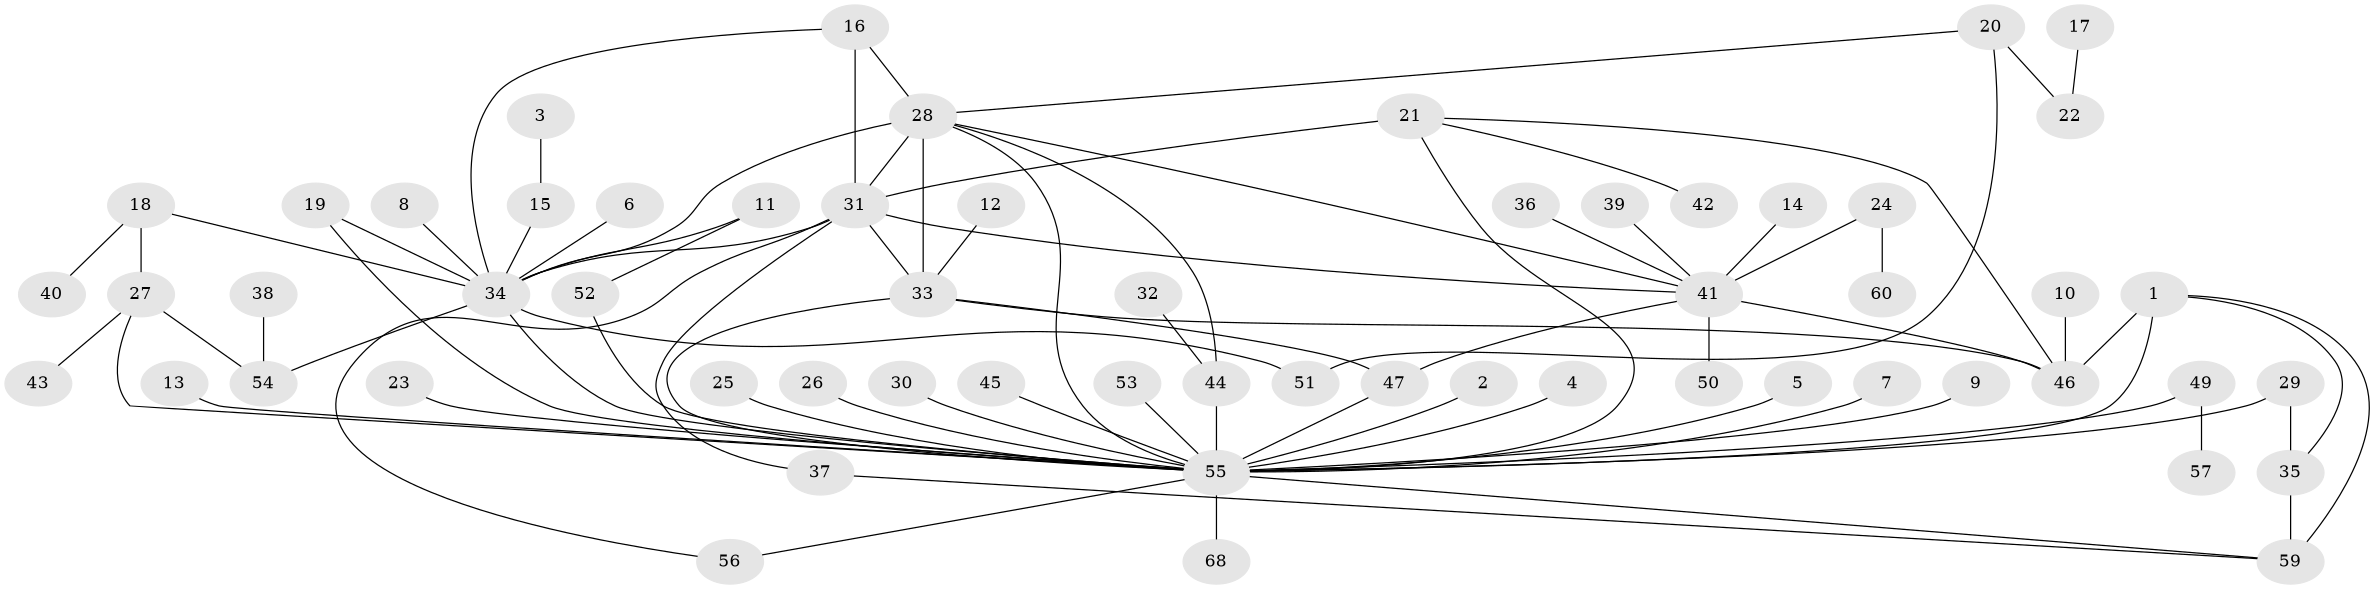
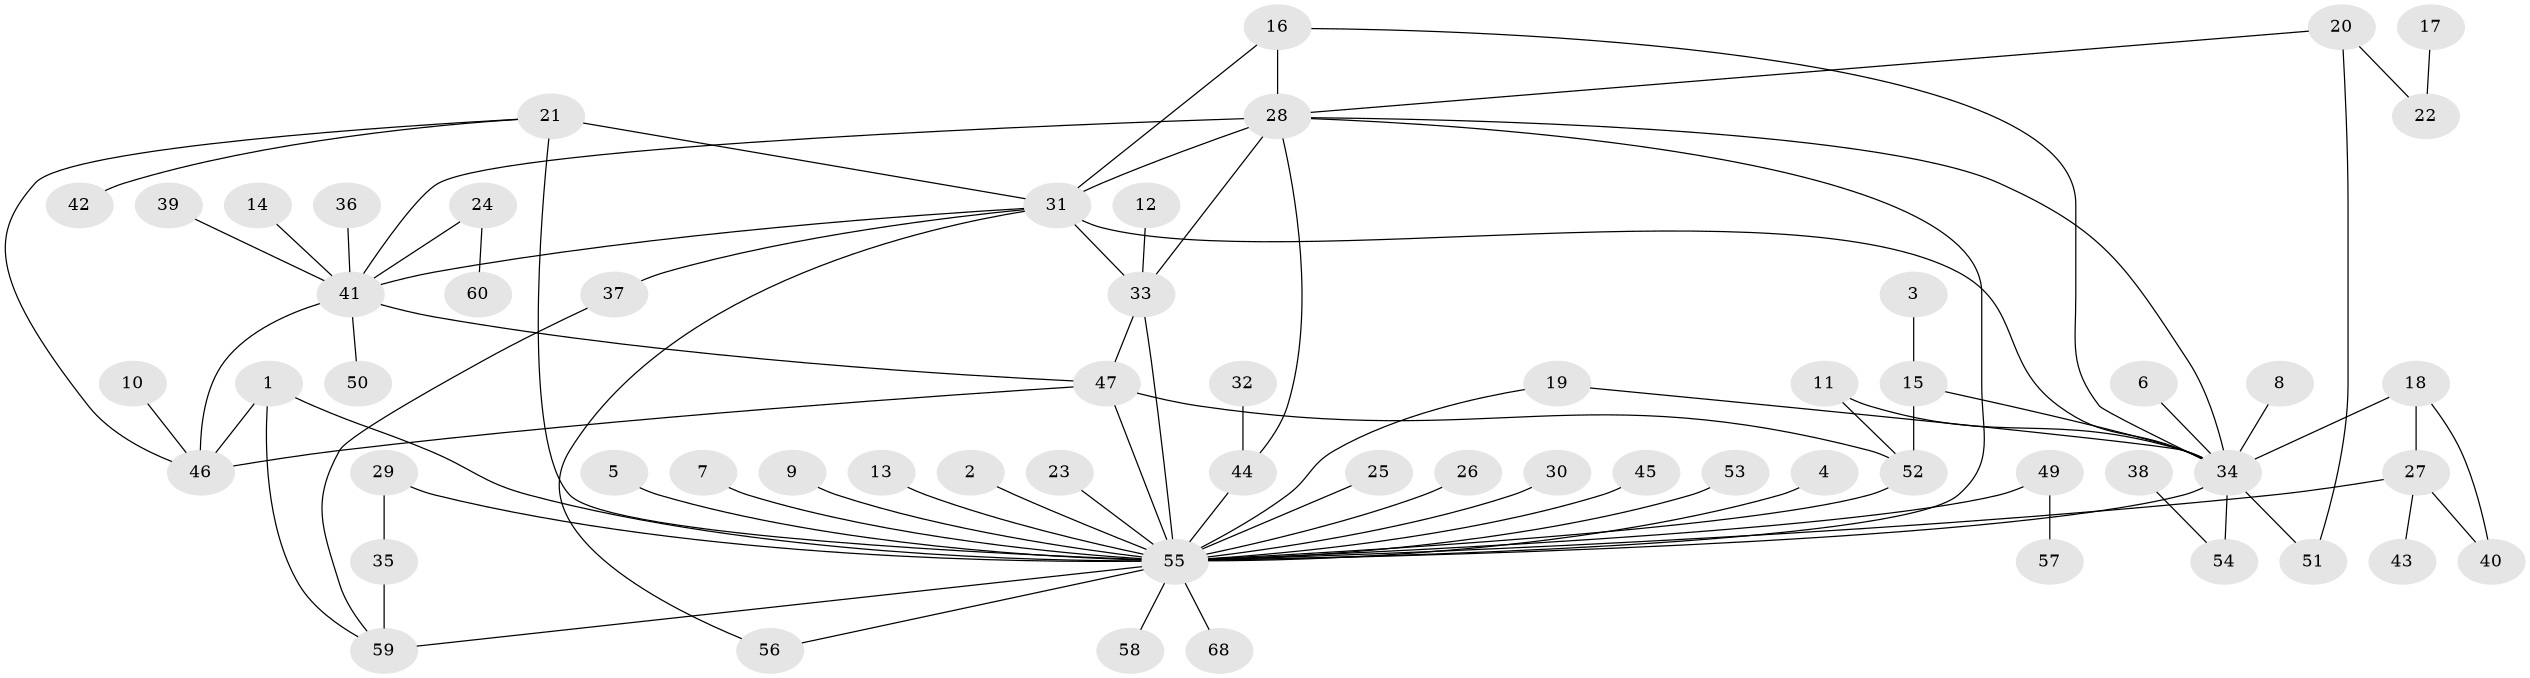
  graph {
    node [color=gray90 style=filled]
    edge [weight=1.0]
    1
    35
    46
    55
    59
    56
+   58
    n8 [label=68]
    2
    3
    15
    34
    52
    4
    5
    6
    54
    51
    7
    8
    9
    10
    11
    12
    33
    47
    13
    14
    41
    50
    16
    28
    31
    44
    37
    17
    22
    18
    27
    40
    43
    19
    20
    21
    42
    23
    24
    60
    25
    26
    29
    30
    32
    36
    38
    39
    45
    49
    57
    53
-   1 -- 35
    1 -- 46
    1 -- 55 [weight=2.0]
    1 -- 59
    35 -- 59 [weight=2.0]
    55 -- 59
    55 -- 56
+   55 -- 58
    55 -- n8
    2 -- 55
    3 -- 15
    15 -- 34
+   15 -- 52
    34 -- 55
    34 -- 54 [weight=2.0]
    34 -- 51
    52 -- 55
    4 -- 55
    5 -- 55
    6 -- 34
    7 -- 55
    8 -- 34
    9 -- 55
    10 -- 46
    11 -- 34
    11 -- 52
    12 -- 33
-   33 -- 46
+   47 -- 46
    33 -- 55
    33 -- 47
    47 -- 55 [weight=2.0]
+   47 -- 52
    13 -- 55
    14 -- 41
    41 -- 46 [weight=2.0]
    41 -- 47
    41 -- 50
    16 -- 34
    16 -- 28
    16 -- 31
    28 -- 55
    28 -- 34
    28 -- 33
    28 -- 41
    28 -- 31 [weight=2.0]
    28 -- 44
    31 -- 56
    31 -- 34
    31 -- 33 [weight=2.0]
    31 -- 41
    31 -- 37
    44 -- 55 [weight=2.0]
    37 -- 59
    17 -- 22
    18 -- 34
    18 -- 27
    18 -- 40
    27 -- 55
-   27 -- 54
+   27 -- 40
    27 -- 43
    19 -- 55
    19 -- 34
    20 -- 51
    20 -- 28
    20 -- 22
    21 -- 46
    21 -- 55
    21 -- 31 [weight=2.0]
    21 -- 42
    23 -- 55
    24 -- 41
    24 -- 60
    25 -- 55
    26 -- 55
    29 -- 35
    29 -- 55
    30 -- 55
    32 -- 44
    36 -- 41
    38 -- 54
    39 -- 41
    45 -- 55
    49 -- 55
    49 -- 57
    53 -- 55
  }
